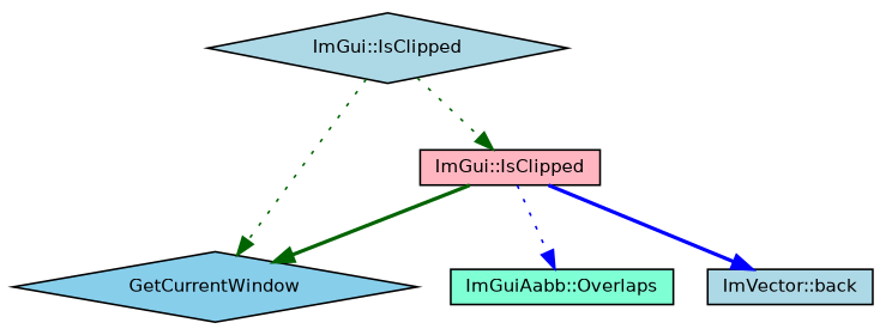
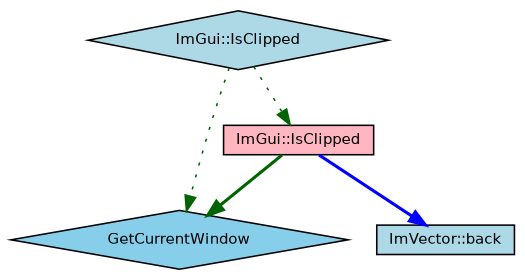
  digraph {
    rankdir=TB
    node [color=black fillcolor=lightblue fontname=Helvetica fontsize=10 shape=box style=filled]
    edge [color=darkgreen fontname=Helvetica fontsize=10 labelfontname=Helvetica labelfontsize=10 style=dotted arrowhead=normal]
    n1 [fontcolor=black height=0.2 label="ImGui::IsClipped" shape=diamond width=0.4]
    n2 [fillcolor=skyblue height=0.2 label=GetCurrentWindow shape=diamond width=0.4]
    n3 [fillcolor=lightpink height=0.2 label="ImGui::IsClipped" width=0.4]
-   n4 [fillcolor=aquamarine height=0.2 label="ImGuiAabb::Overlaps" width=0.4]
    n5 [height=0.2 label="ImVector::back" width=0.4]
    n1 -> n2
    n1 -> n3
    n3 -> n2 [style=bold]
-   n3 -> n4 [color=blue]
    n3 -> n5 [color=blue style=bold]
  }
